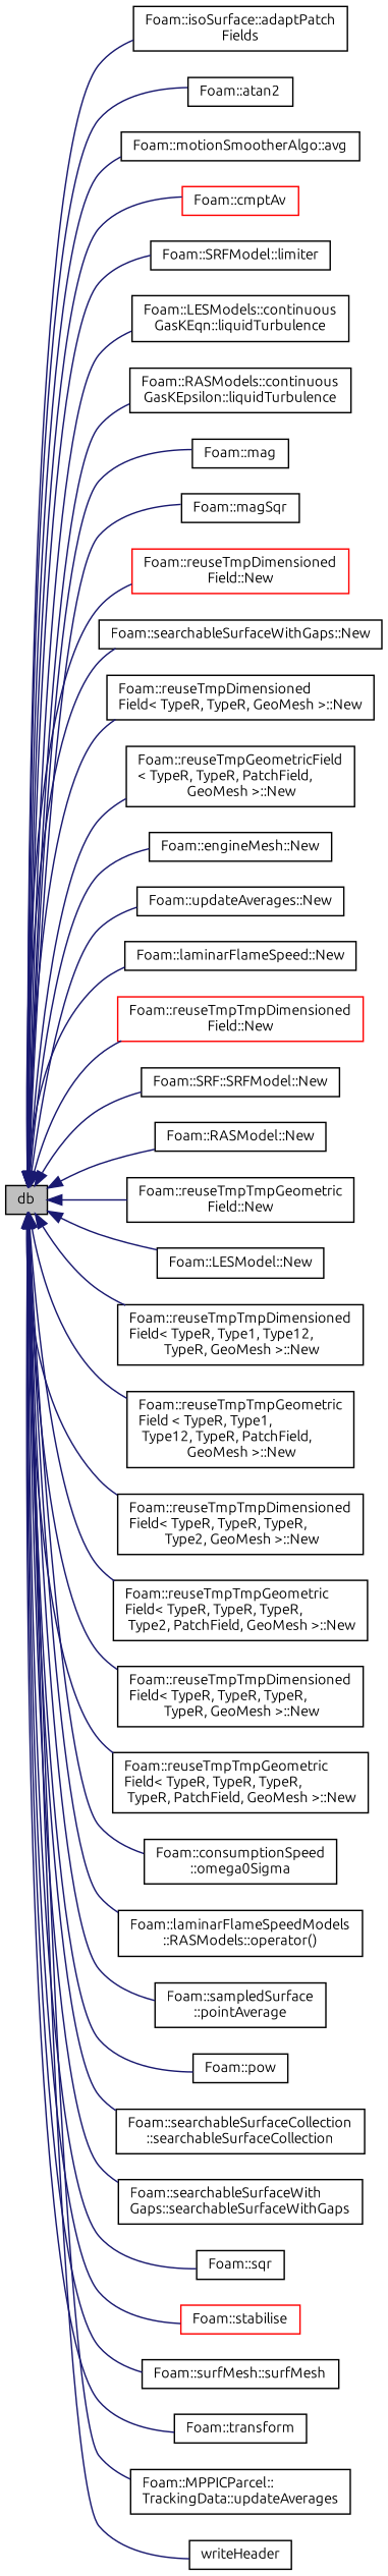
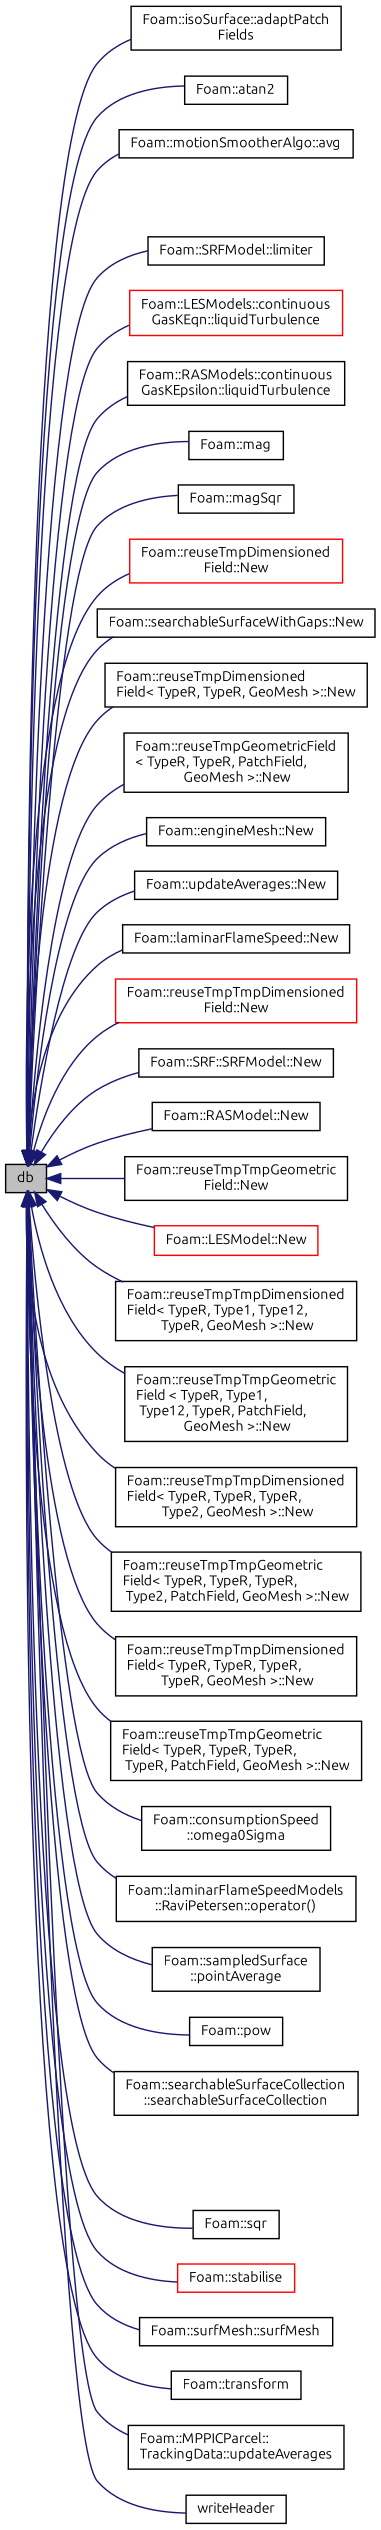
  digraph {
    fontname=Ubuntu
    rankdir=LR
    node [color=black fontname=Ubuntu fontsize=10 shape=record]
    edge [color=midnightblue dir=back fontname=Ubuntu fontsize=10 labelfontname=Helvetica labelfontsize=10 style=solid]
    n1 [fillcolor=grey75 fontcolor=black height=0.2 label=db style=filled width=0.4]
    n2 [height=0.2 label="Foam::isoSurface::adaptPatch\lFields" width=0.4]
    n3 [height=0.2 label="Foam::atan2" width=0.4]
    n4 [height=0.2 label="Foam::motionSmootherAlgo::avg" width=0.4]
-   n5 [color=red height=0.2 label="Foam::cmptAv" width=0.4]
    n6 [height=0.2 label="Foam::SRFModel::limiter" width=0.4]
-   n7 [height=0.2 label="Foam::LESModels::continuous\lGasKEqn::liquidTurbulence" width=0.4]
+   n7 [color=red height=0.2 label="Foam::LESModels::continuous\lGasKEqn::liquidTurbulence" width=0.4]
    n8 [height=0.2 label="Foam::RASModels::continuous\lGasKEpsilon::liquidTurbulence" width=0.4]
    n9 [height=0.2 label="Foam::mag" width=0.4]
    n10 [height=0.2 label="Foam::magSqr" width=0.4]
    n11 [color=red height=0.2 label="Foam::reuseTmpDimensioned\lField::New" width=0.4]
    n12 [height=0.2 label="Foam::searchableSurfaceWithGaps::New" width=0.4]
    n13 [height=0.2 label="Foam::reuseTmpDimensioned\lField\< TypeR, TypeR, GeoMesh \>::New" width=0.4]
    n14 [height=0.2 label="Foam::reuseTmpGeometricField\l\< TypeR, TypeR, PatchField,\l GeoMesh \>::New" width=0.4]
    n15 [height=0.2 label="Foam::engineMesh::New" width=0.4]
    n16 [height=0.2 label="Foam::updateAverages::New" width=0.4]
    n17 [height=0.2 label="Foam::laminarFlameSpeed::New" width=0.4]
    n18 [color=red height=0.2 label="Foam::reuseTmpTmpDimensioned\lField::New" width=0.4]
    n19 [height=0.2 label="Foam::SRF::SRFModel::New" width=0.4]
    n20 [height=0.2 label="Foam::RASModel::New" width=0.4]
    n21 [height=0.2 label="Foam::reuseTmpTmpGeometric\lField::New" width=0.4]
-   n22 [height=0.2 label="Foam::LESModel::New" width=0.4]
+   n22 [color=red height=0.2 label="Foam::LESModel::New" width=0.4]
    n23 [height=0.2 label="Foam::reuseTmpTmpDimensioned\lField\< TypeR, Type1, Type12,\l TypeR, GeoMesh \>::New" width=0.4]
    n24 [height=0.2 label="Foam::reuseTmpTmpGeometric\lField    \< TypeR, Type1,\l Type12, TypeR, PatchField,\l GeoMesh \>::New" width=0.4]
    n25 [height=0.2 label="Foam::reuseTmpTmpDimensioned\lField\< TypeR, TypeR, TypeR,\l Type2, GeoMesh \>::New" width=0.4]
    n26 [height=0.2 label="Foam::reuseTmpTmpGeometric\lField\< TypeR, TypeR, TypeR,\l Type2, PatchField, GeoMesh \>::New" width=0.4]
    n27 [height=0.2 label="Foam::reuseTmpTmpDimensioned\lField\< TypeR, TypeR, TypeR,\l TypeR, GeoMesh \>::New" width=0.4]
    n28 [height=0.2 label="Foam::reuseTmpTmpGeometric\lField\< TypeR, TypeR, TypeR,\l TypeR, PatchField, GeoMesh \>::New" width=0.4]
    n29 [height=0.2 label="Foam::consumptionSpeed\l::omega0Sigma" width=0.4]
-   n30 [height=0.2 label="Foam::laminarFlameSpeedModels\l::RASModels::operator()" width=0.4]
+   n30 [height=0.2 label="Foam::laminarFlameSpeedModels\l::RaviPetersen::operator()" width=0.4]
    n31 [height=0.2 label="Foam::sampledSurface\l::pointAverage" width=0.4]
    n32 [height=0.2 label="Foam::pow" width=0.4]
    n33 [height=0.2 label="Foam::searchableSurfaceCollection\l::searchableSurfaceCollection" width=0.4]
-   n34 [height=0.2 label="Foam::searchableSurfaceWith\lGaps::searchableSurfaceWithGaps" width=0.4]
    n35 [height=0.2 label="Foam::sqr" width=0.4]
    n36 [color=red height=0.2 label="Foam::stabilise" width=0.4]
    n37 [height=0.2 label="Foam::surfMesh::surfMesh" width=0.4]
    n38 [height=0.2 label="Foam::transform" width=0.4]
    n39 [height=0.2 label="Foam::MPPICParcel::\lTrackingData::updateAverages" width=0.4]
    n40 [height=0.2 label=writeHeader width=0.4]
    n1 -> n2
    n1 -> n3
    n1 -> n4
-   n1 -> n5
    n1 -> n6
    n1 -> n7
    n1 -> n8
    n1 -> n9
    n1 -> n10
    n1 -> n11
    n1 -> n12
    n1 -> n13
    n1 -> n14
    n1 -> n15
    n1 -> n16
    n1 -> n17
    n1 -> n18
    n1 -> n19
    n1 -> n20
    n1 -> n21
    n1 -> n22
    n1 -> n23
    n1 -> n24
    n1 -> n25
    n1 -> n26
    n1 -> n27
    n1 -> n28
    n1 -> n29
    n1 -> n30
    n1 -> n31
    n1 -> n32
    n1 -> n33
-   n1 -> n34
    n1 -> n35
    n1 -> n36
    n1 -> n37
    n1 -> n38
    n1 -> n39
    n1 -> n40
  }
